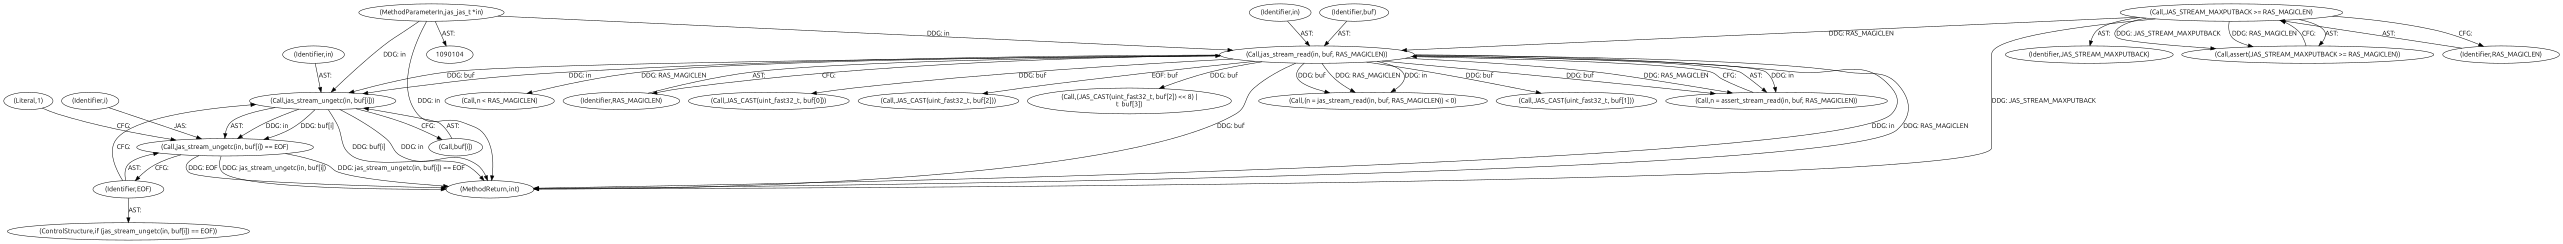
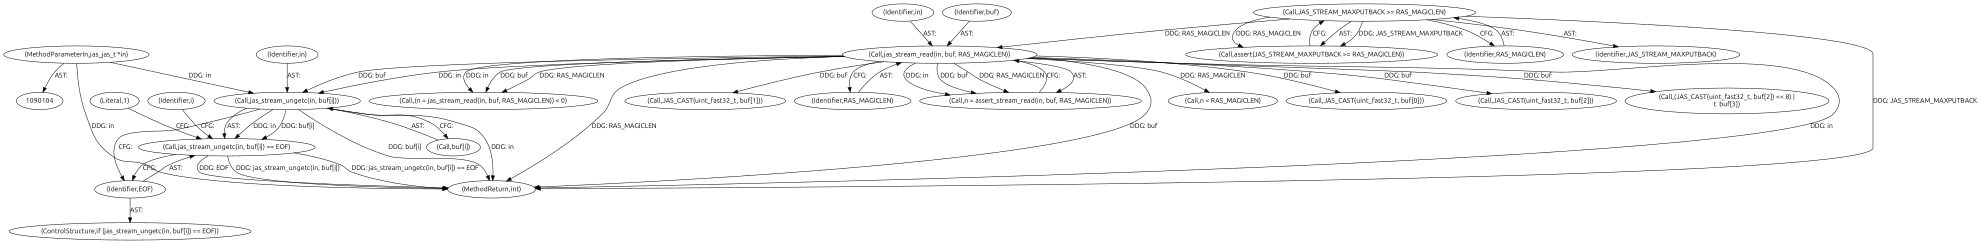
  digraph {
    fontname=Ubuntu
    node [fontname=Ubuntu]
    edge [fontname=Ubuntu]
    n1 [label="(Call,jas_stream_ungetc(in, buf[i]))"]
    n2 [label="(Call,jas_stream_ungetc(in, buf[i]) == EOF)"]
    n3 [label="(MethodReturn,int)"]
    n4 [label="(Call,buf[i])"]
    n5 [label="(Identifier,EOF)"]
    n6 [label="(Call,jas_stream_read(in, buf, RAS_MAGICLEN))"]
    n7 [label="(Call,n < RAS_MAGICLEN)"]
    n8 [label="(Identifier,RAS_MAGICLEN)"]
    n9 [label="(Call,JAS_CAST(uint_fast32_t, buf[0]))"]
    n10 [label="(Call,JAS_CAST(uint_fast32_t, buf[2]))"]
    n11 [label="(Call,(JAS_CAST(uint_fast32_t, buf[2]) << 8) |\n\t  buf[3])"]
    n12 [label="(Call,(n = jas_stream_read(in, buf, RAS_MAGICLEN)) < 0)"]
    n13 [label="(Call,JAS_CAST(uint_fast32_t, buf[1]))"]
    n14 [label="(Call,n = assert_stream_read(in, buf, RAS_MAGICLEN))"]
    n15 [label="(MethodParameterIn,jas_jas_t *in)"]
    n16 [label=1090104]
    n17 [label="(Call,JAS_STREAM_MAXPUTBACK >= RAS_MAGICLEN)"]
    n18 [label="(Identifier,RAS_MAGICLEN)"]
    n19 [label="(Call,assert(JAS_STREAM_MAXPUTBACK >= RAS_MAGICLEN))"]
    n20 [label="(Identifier,JAS_STREAM_MAXPUTBACK)"]
    n21 [label="(ControlStructure,if (jas_stream_ungetc(in, buf[i]) == EOF))"]
    n22 [label="(Identifier,in)"]
    n23 [label="(Identifier,buf)"]
    n24 [label="(Literal,1)"]
    n25 [label="(Identifier,in)"]
    n26 [label="(Identifier,i)"]
    n1 -> n2 [label="AST: "]
    n1 -> n2 [label="DDG: in"]
    n1 -> n2 [label="DDG: buf[i]"]
    n1 -> n3 [label="DDG: buf[i]"]
    n1 -> n3 [label="DDG: in"]
    n1 -> n4 [label="CFG: "]
    n2 -> n3 [label="DDG: jas_stream_ungetc(in, buf[i])"]
    n2 -> n3 [label="DDG: jas_stream_ungetc(in, buf[i]) == EOF"]
    n2 -> n3 [label="DDG: EOF"]
    n2 -> n5 [label="CFG: "]
    n4 -> n1 [label="AST: "]
-   n5 -> n1 [label="CFG: "]
+   n1 -> n5 [label="CFG: "]
    n5 -> n2 [label="AST: "]
    n5 -> n21 [label="AST: "]
    n6 -> n1 [label="DDG: in"]
    n6 -> n1 [label="DDG: buf"]
    n6 -> n3 [label="DDG: buf"]
    n6 -> n3 [label="DDG: in"]
    n6 -> n3 [label="DDG: RAS_MAGICLEN"]
    n6 -> n7 [label="DDG: RAS_MAGICLEN"]
    n6 -> n8 [label="CFG: "]
    n6 -> n9 [label="DDG: buf"]
-   n6 -> n10 [label="EOF: buf"]
+   n6 -> n10 [label="DDG: buf"]
    n6 -> n11 [label="DDG: buf"]
    n6 -> n12 [label="DDG: in"]
    n6 -> n12 [label="DDG: buf"]
    n6 -> n12 [label="DDG: RAS_MAGICLEN"]
    n6 -> n13 [label="DDG: buf"]
    n6 -> n14 [label="AST: "]
    n6 -> n14 [label="DDG: in"]
    n6 -> n14 [label="DDG: buf"]
    n6 -> n14 [label="DDG: RAS_MAGICLEN"]
    n8 -> n6 [label="AST: "]
    n14 -> n6 [label="CFG: "]
    n15 -> n1 [label="DDG: in"]
    n15 -> n3 [label="DDG: in"]
-   n15 -> n6 [label="DDG: in"]
    n15 -> n16 [label="AST: "]
    n17 -> n3 [label="DDG: JAS_STREAM_MAXPUTBACK"]
    n17 -> n6 [label="DDG: RAS_MAGICLEN"]
    n17 -> n18 [label="CFG: "]
    n17 -> n19 [label="AST: "]
    n17 -> n19 [label="DDG: JAS_STREAM_MAXPUTBACK"]
    n17 -> n19 [label="DDG: RAS_MAGICLEN"]
    n17 -> n20 [label="AST: "]
    n18 -> n17 [label="AST: "]
    n19 -> n17 [label="CFG: "]
    n22 -> n6 [label="AST: "]
    n23 -> n6 [label="AST: "]
    n24 -> n2 [label="CFG: "]
    n25 -> n1 [label="AST: "]
-   n26 -> n2 [label="JAS: "]
+   n26 -> n2 [label="CFG: "]
  }
